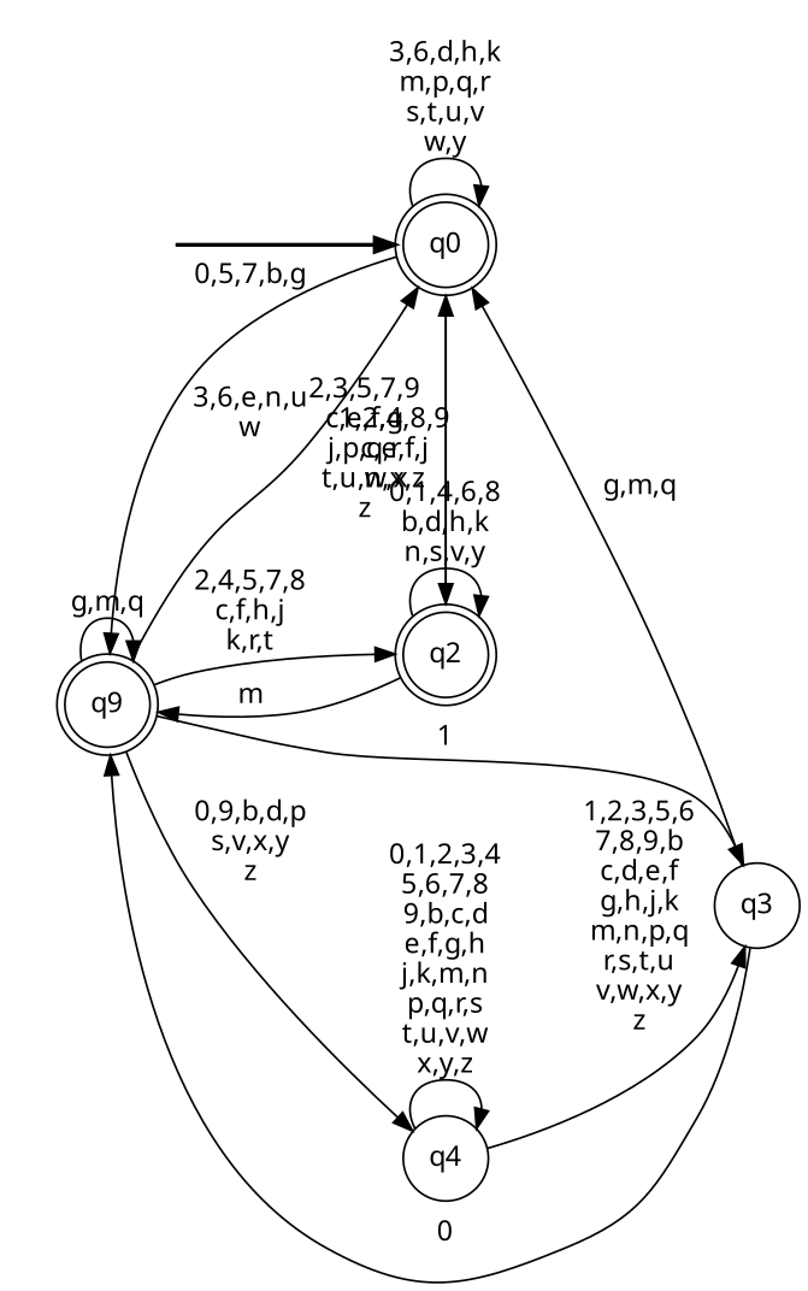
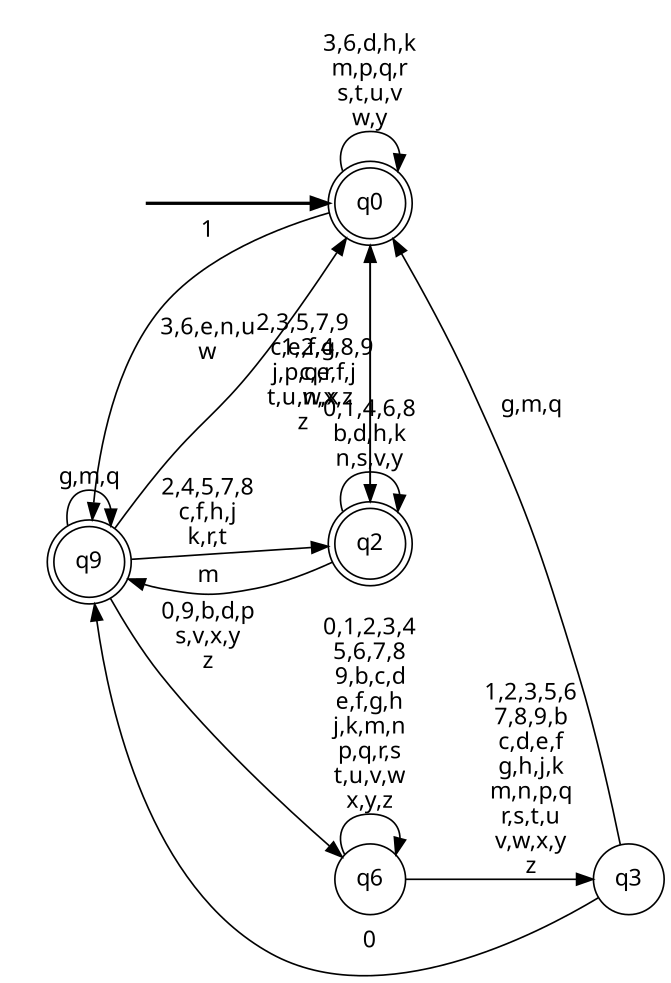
  digraph {
    fontname="Noto Sans"
    rankdir=LR
    node [fontname="Noto Sans" shape=doublecircle style=filled color=black fillcolor=white]
    edge [fontname="Noto Sans"]
    __start0 [height=0 shape=none style=invis width=0 color="" fillcolor=""]
    n2 [label=q0]
    n3 [label=q9 style="rounded,filled"]
    n4 [label=q2 style="rounded,filled"]
    n5 [label=q3 shape=circle]
-   n6 [label=q4 shape=circle]
+   n6 [label=q6 shape=circle]
    subgraph cluster_1 {
      nodesep=0.15
      ranksep=0.15
      style=invis
      __start0
      n2
    }
    __start0 -> n2 [penwidth=2]
    n2 -> n2 [label="3,6,d,h,k\nm,p,q,r\ns,t,u,v\nw,y"]
-   n2 -> n3 [label="0,5,7,b,g"]
+   n2 -> n3 [label=1]
    n2 -> n4 [label="1,2,4,8,9\nc,e,f,j\nn,x,z"]
    n3 -> n2 [label="3,6,e,n,u\nw"]
    n3 -> n3 [label="g,m,q"]
    n3 -> n4 [label="2,4,5,7,8\nc,f,h,j\nk,r,t"]
-   n3 -> n5 [label=1]
    n3 -> n6 [label="0,9,b,d,p\ns,v,x,y\nz"]
    n4 -> n2 [label="2,3,5,7,9\nc,e,f,g\nj,p,q,r\nt,u,w,x\nz"]
    n4 -> n3 [label=m]
    n4 -> n4 [label="0,1,4,6,8\nb,d,h,k\nn,s,v,y"]
    n5 -> n2 [label="g,m,q"]
    n5 -> n3 [label=0]
    n6 -> n5 [label="1,2,3,5,6\n7,8,9,b\nc,d,e,f\ng,h,j,k\nm,n,p,q\nr,s,t,u\nv,w,x,y\nz"]
    n6 -> n6 [label="0,1,2,3,4\n5,6,7,8\n9,b,c,d\ne,f,g,h\nj,k,m,n\np,q,r,s\nt,u,v,w\nx,y,z"]
  }
